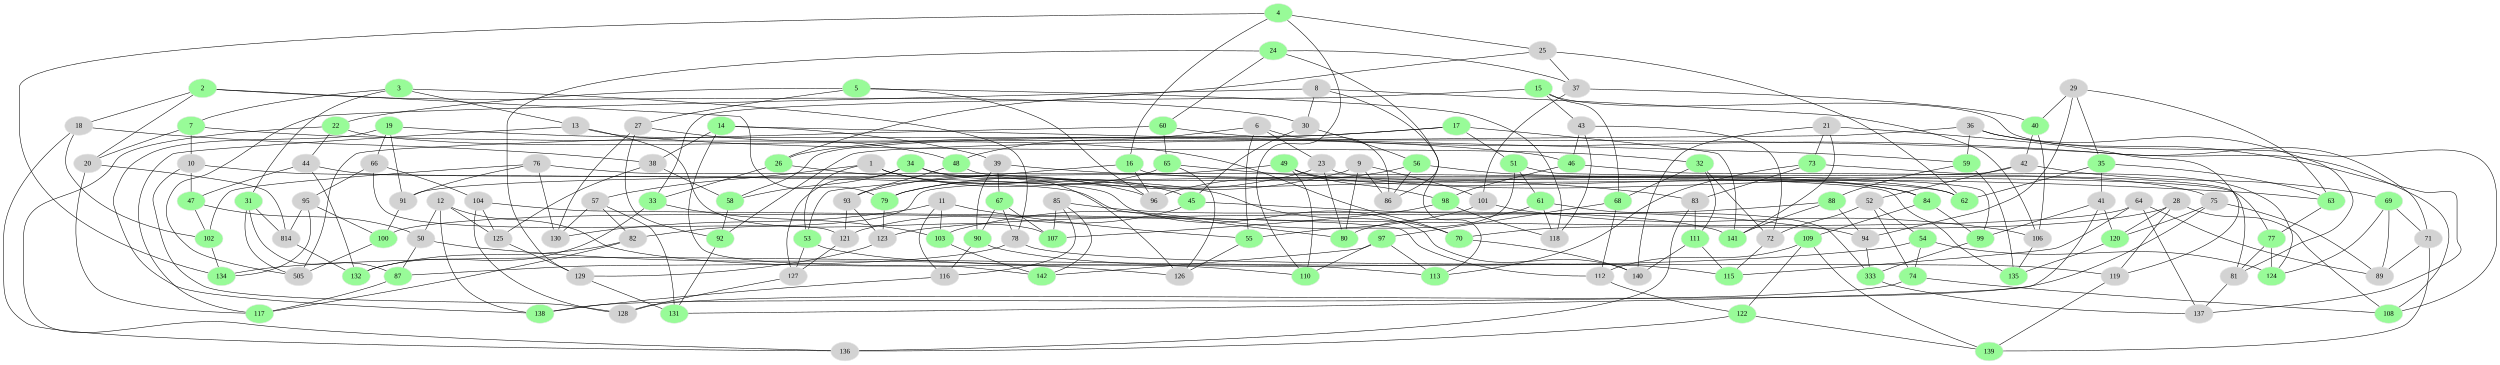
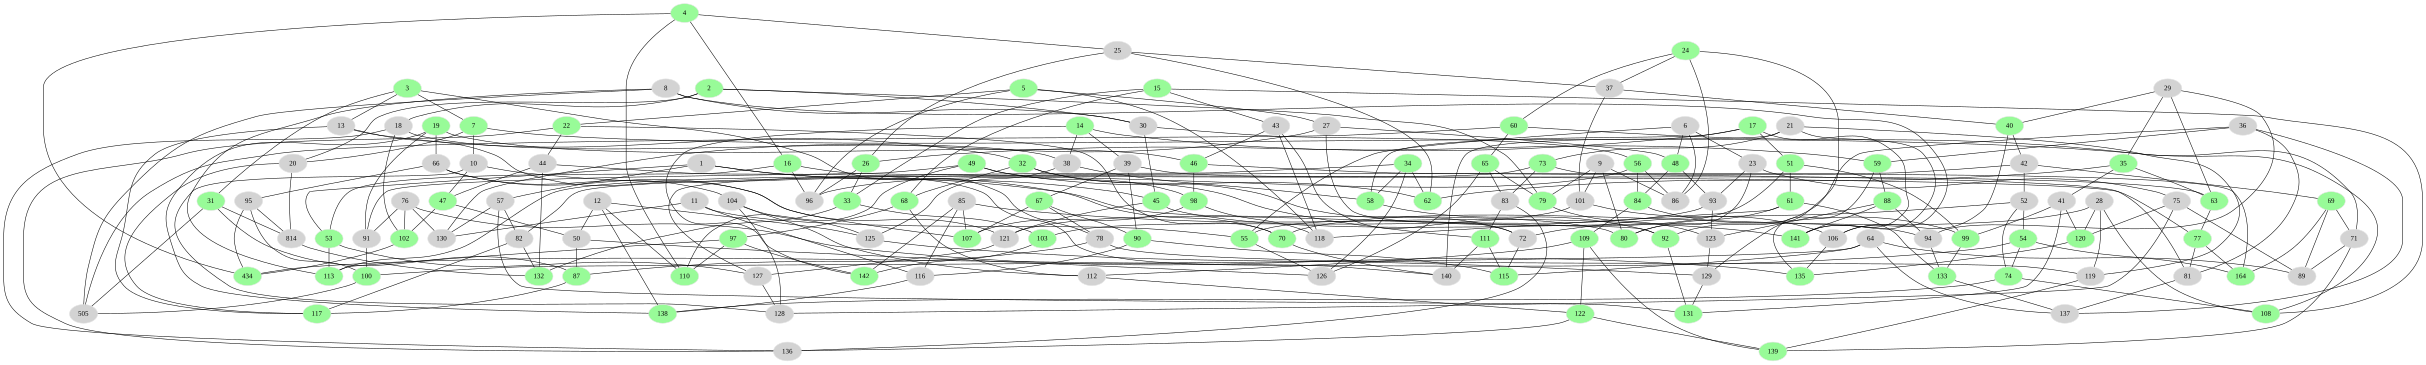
  graph {
    fontname="Liberation Serif"
    node [color=gray90 fillcolor=palegreen fontname="Liberation Serif" style=filled]
    edge [fontname="Liberation Serif"]
    1 [fillcolor=lightgrey]
    45
    53
    57 [fillcolor=lightgrey]
    70
    94 [fillcolor=lightgrey]
    121 [fillcolor=lightgrey]
    113
    127 [fillcolor=lightgrey]
    130 [fillcolor=lightgrey]
    131
    82 [fillcolor=lightgrey]
    140 [fillcolor=lightgrey]
    18 [fillcolor=lightgrey]
    2
    20 [fillcolor=lightgrey]
    30 [fillcolor=lightgrey]
    79
    38 [fillcolor=lightgrey]
    102
    136 [fillcolor=lightgrey]
    117
    n23 [fillcolor=lightgrey label=814]
    56
    123 [fillcolor=lightgrey]
    3
    7
    13 [fillcolor=lightgrey]
    31
    78 [fillcolor=lightgrey]
    10 [fillcolor=lightgrey]
    108
    32
    107
    n35 [fillcolor=lightgrey label=505]
    87
    119 [fillcolor=lightgrey]
    4
    16
    25 [fillcolor=lightgrey]
    110
-   134
+   134 [label=434]
    96 [fillcolor=lightgrey]
    77
    26
    37 [fillcolor=lightgrey]
    62
    5
    22
    27 [fillcolor=lightgrey]
    118 [fillcolor=lightgrey]
    44 [fillcolor=lightgrey]
    48
    92
    6 [fillcolor=lightgrey]
    23 [fillcolor=lightgrey]
    55
    86 [fillcolor=lightgrey]
    80
    75 [fillcolor=lightgrey]
    93 [fillcolor=lightgrey]
    84
    126 [fillcolor=lightgrey]
    47
    128 [fillcolor=lightgrey]
    8 [fillcolor=lightgrey]
    106 [fillcolor=lightgrey]
    135
    9 [fillcolor=lightgrey]
    101 [fillcolor=lightgrey]
    103
    50 [fillcolor=lightgrey]
    11 [fillcolor=lightgrey]
    116 [fillcolor=lightgrey]
    142
    138
    12 [fillcolor=lightgrey]
    125 [fillcolor=lightgrey]
    129 [fillcolor=lightgrey]
    68
    72 [fillcolor=lightgrey]
    111
    14
    39 [fillcolor=lightgrey]
    59
    58
    63
    67
    90
    88
    15
    33
    43 [fillcolor=lightgrey]
    132
    46
    97
    112 [fillcolor=lightgrey]
    81 [fillcolor=lightgrey]
-   124
+   124 [label=164]
    17
    51
    141
    99
    61
    19
    66 [fillcolor=lightgrey]
    91 [fillcolor=lightgrey]
    98
    95 [fillcolor=lightgrey]
    104 [fillcolor=lightgrey]
    100
    21 [fillcolor=lightgrey]
    73
    83 [fillcolor=lightgrey]
    139
    120
    89 [fillcolor=lightgrey]
    24
    60
    40
    65
    71 [fillcolor=lightgrey]
    28 [fillcolor=lightgrey]
    29 [fillcolor=lightgrey]
    35
    41 [fillcolor=lightgrey]
    42 [fillcolor=lightgrey]
-   133 [label=333]
+   133
    115
    34
    36 [fillcolor=lightgrey]
    137 [fillcolor=lightgrey]
    52 [fillcolor=lightgrey]
    69
    54
    74
    109
    49
    64 [fillcolor=lightgrey]
    122
    76 [fillcolor=lightgrey]
    85 [fillcolor=lightgrey]
    1 -- 45
    1 -- 53
    1 -- 57
    1 -- 70
    45 -- 94
    45 -- 121
    53 -- 113
    53 -- 127
    57 -- 130
    57 -- 131
    57 -- 82
    70 -- 140
    94 -- 133
    121 -- 127
    127 -- 128
    82 -- 117
    82 -- 132
    18 -- 38
    18 -- 102
    18 -- 136
    2 -- 18
    2 -- 20
    2 -- 30
    2 -- 79
    20 -- 117
    20 -- n23
    30 -- 45
    30 -- 56
    79 -- 123
    38 -- 125
    38 -- 58
    102 -- 134
    n23 -- 132
    56 -- 96
    56 -- 86
    56 -- 84
    123 -- 129
    3 -- 7
    3 -- 13
    3 -- 31
    3 -- 78
    7 -- 20
    7 -- 10
    7 -- 108
    13 -- 117
    13 -- 32
    13 -- 107
    31 -- n23
    31 -- n35
    31 -- 87
    78 -- 87
    78 -- 119
    10 -- 80
    10 -- 47
    10 -- 128
    32 -- 68
    32 -- 72
    32 -- 111
    87 -- 117
    119 -- 139
    4 -- 16
    4 -- 25
    4 -- 110
    4 -- 134
    16 -- 53
    16 -- 96
    16 -- 77
    25 -- 26
    25 -- 37
    25 -- 62
    77 -- 81
    77 -- 124
    26 -- 96
    26 -- 33
    37 -- 101
    37 -- 40
    5 -- 96
    5 -- 22
    5 -- 27
    5 -- 118
    22 -- 70
    22 -- 136
    22 -- 44
    27 -- 130
    27 -- 48
    27 -- 92
    44 -- 140
    44 -- 47
    44 -- 132
    48 -- 93
    48 -- 84
    92 -- 131
    6 -- 48
    6 -- 23
    6 -- 55
    6 -- 86
    23 -- 80
    23 -- 75
    23 -- 93
    55 -- 126
    75 -- 128
    75 -- 120
    75 -- 89
    93 -- 121
    93 -- 123
    84 -- 99
    84 -- 109
    47 -- 102
    47 -- 50
    8 -- 113
    8 -- 30
    8 -- n35
    8 -- 106
    106 -- 135
    9 -- 79
    9 -- 86
    9 -- 80
    9 -- 101
    101 -- 106
    101 -- 103
    103 -- 142
    50 -- 87
    50 -- 126
    11 -- 130
    11 -- 55
-   11 -- 103
    11 -- 116
    116 -- 138
    12 -- 110
    12 -- 50
    12 -- 138
    12 -- 125
    125 -- 129
    129 -- 131
    68 -- 97
    68 -- 112
    72 -- 115
    111 -- 140
    111 -- 115
    14 -- 38
    14 -- 142
    14 -- 39
    14 -- 59
    39 -- 63
    39 -- 67
    39 -- 90
    59 -- 135
    59 -- 88
    58 -- 92
    63 -- 77
    67 -- 78
    67 -- 107
    67 -- 90
    90 -- 116
    90 -- 115
    88 -- 94
    88 -- 123
    88 -- 141
    15 -- 108
    15 -- 68
    15 -- 33
    15 -- 43
    33 -- 103
    33 -- 132
    43 -- 118
    43 -- 72
    43 -- 46
    46 -- 81
    46 -- 98
    97 -- 113
    97 -- 110
    97 -- 142
    112 -- 122
    81 -- 137
    17 -- 26
    17 -- 58
    17 -- 51
    17 -- 141
    51 -- 55
    51 -- 99
    51 -- 61
    99 -- 133
    61 -- 118
    61 -- 80
    61 -- 133
    19 -- 138
    19 -- 46
    19 -- 66
    19 -- 91
    66 -- 121
    66 -- 95
    66 -- 104
    91 -- 100
    98 -- 107
    98 -- 118
    95 -- n23
    95 -- 134
    95 -- 100
    104 -- 128
    104 -- 125
    104 -- 112
    100 -- n35
    21 -- 140
    21 -- 119
    21 -- 141
    21 -- 73
    73 -- 113
    73 -- 124
    73 -- 83
    83 -- 136
    83 -- 111
    120 -- 135
    24 -- 37
    24 -- 86
    24 -- 129
    24 -- 60
    60 -- n35
    60 -- 65
    60 -- 71
    40 -- 106
    40 -- 42
    65 -- 79
    65 -- 126
    65 -- 83
    71 -- 139
    71 -- 89
    28 -- 70
    28 -- 108
    28 -- 119
    28 -- 120
    29 -- 94
    29 -- 63
    29 -- 40
    29 -- 35
    35 -- 62
    35 -- 63
    35 -- 41
    41 -- 131
    41 -- 99
    41 -- 120
    42 -- 82
    42 -- 52
    42 -- 69
    133 -- 137
    34 -- 127
    34 -- 62
    34 -- 126
    34 -- 58
    36 -- 92
    36 -- 59
    36 -- 81
    36 -- 137
    52 -- 72
    52 -- 54
    52 -- 74
    69 -- 124
    69 -- 89
    69 -- 71
    54 -- 134
    54 -- 124
    54 -- 74
    74 -- 108
    74 -- 138
    109 -- 112
    109 -- 139
    109 -- 122
    49 -- 110
    49 -- 62
    49 -- 91
    49 -- 98
    64 -- 100
    64 -- 89
    64 -- 115
    64 -- 137
    122 -- 136
    122 -- 139
    76 -- 130
    76 -- 102
    76 -- 135
    76 -- 91
    85 -- 107
    85 -- 116
    85 -- 142
    85 -- 141
  }
